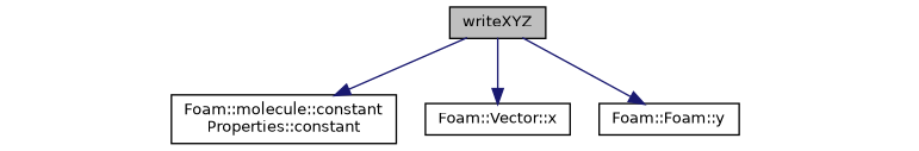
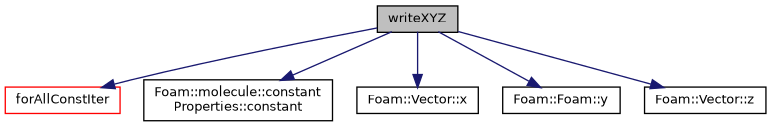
  digraph {
    rankdir=TB
    node [color=black fontname=Helvetica fontsize=10 shape=record]
    edge [color=midnightblue fontname=Helvetica fontsize=10 labelfontname=Helvetica labelfontsize=10 style=solid]
    n1 [fillcolor=grey75 fontcolor=black height=0.2 label=writeXYZ style=filled width=0.4]
+   n2 [color=red height=0.2 label=forAllConstIter width=0.4]
    n3 [height=0.2 label="Foam::molecule::constant\lProperties::constant" width=0.4]
    n4 [height=0.2 label="Foam::Vector::x" width=0.4]
    n5 [height=0.2 label="Foam::Foam::y" width=0.4]
+   n6 [height=0.2 label="Foam::Vector::z" width=0.4]
+   n1 -> n2
    n1 -> n3
    n1 -> n4
    n1 -> n5
+   n1 -> n6
  }
